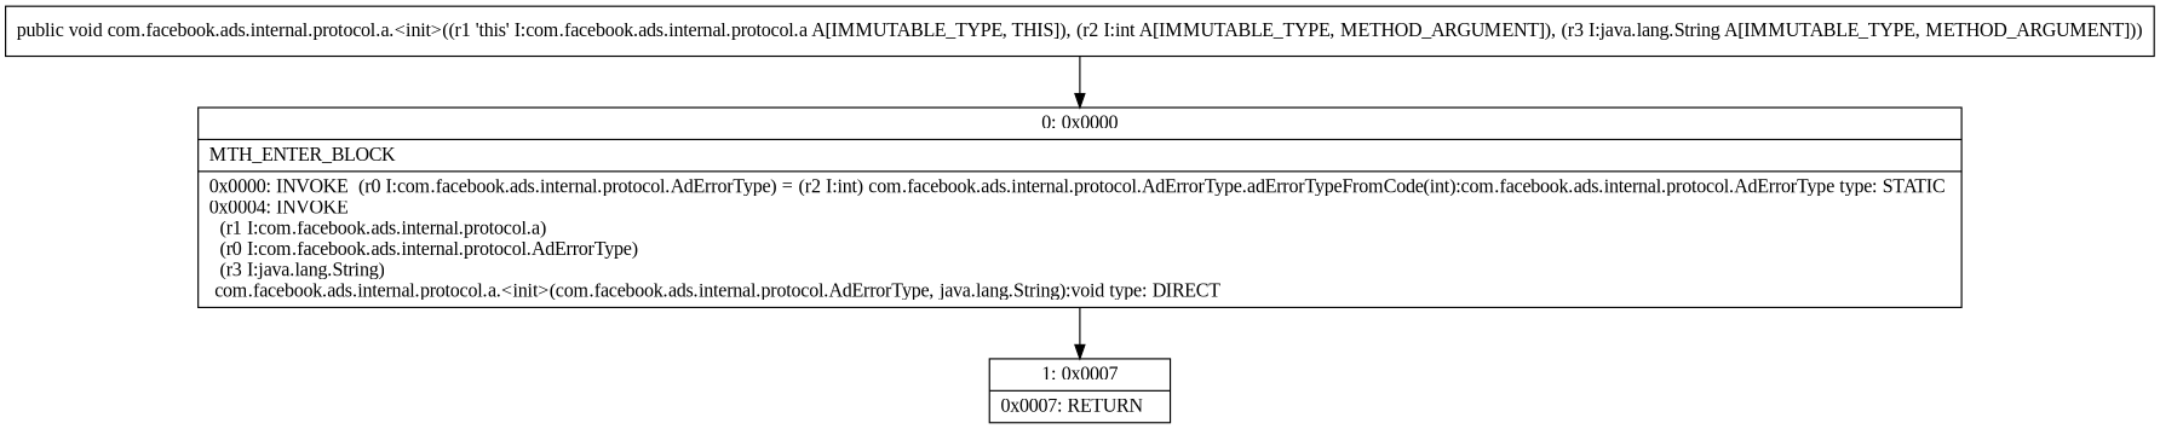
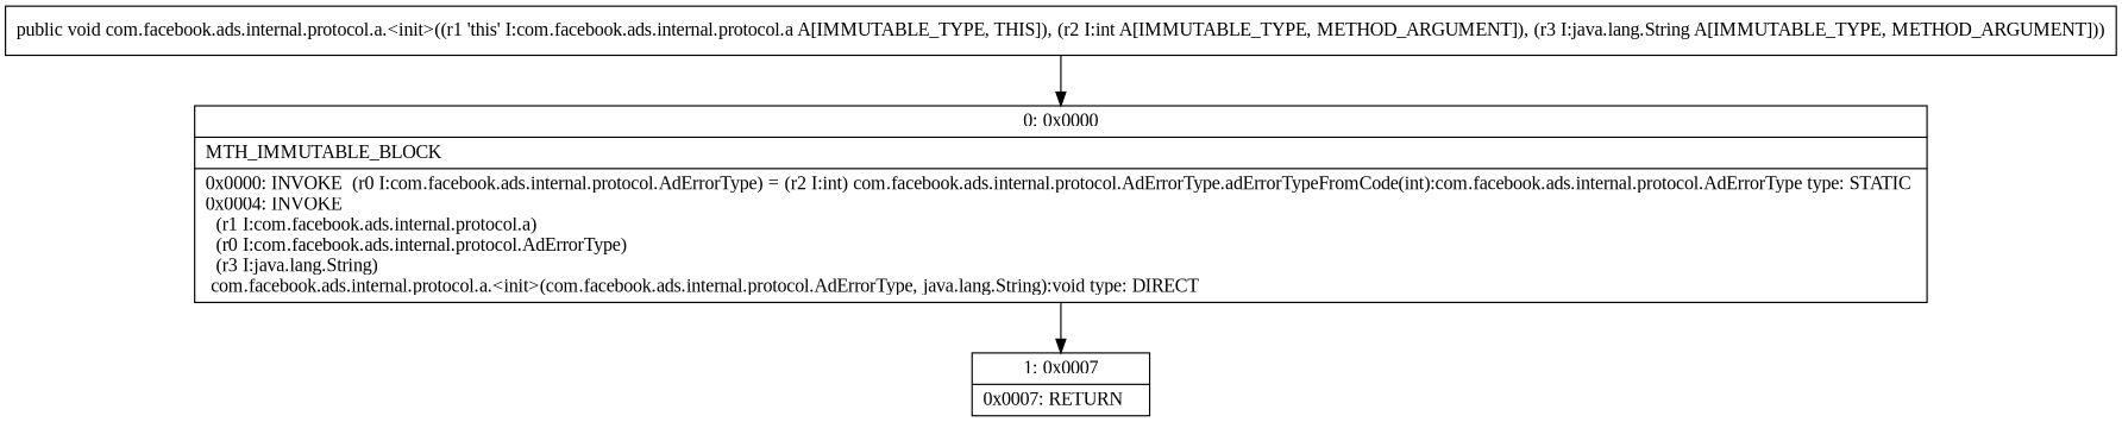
  digraph {
    fontname="Liberation Serif"
    node [shape=record fontname="Liberation Serif"]
    edge [fontname="Liberation Serif"]
-   n1 [label="{0\:\ 0x0000|MTH_ENTER_BLOCK\l|0x0000: INVOKE  (r0 I:com.facebook.ads.internal.protocol.AdErrorType) = (r2 I:int) com.facebook.ads.internal.protocol.AdErrorType.adErrorTypeFromCode(int):com.facebook.ads.internal.protocol.AdErrorType type: STATIC \l0x0004: INVOKE  \l  (r1 I:com.facebook.ads.internal.protocol.a)\l  (r0 I:com.facebook.ads.internal.protocol.AdErrorType)\l  (r3 I:java.lang.String)\l com.facebook.ads.internal.protocol.a.\<init\>(com.facebook.ads.internal.protocol.AdErrorType, java.lang.String):void type: DIRECT \l}"]
+   n1 [label="{0\:\ 0x0000|MTH_IMMUTABLE_BLOCK\l|0x0000: INVOKE  (r0 I:com.facebook.ads.internal.protocol.AdErrorType) = (r2 I:int) com.facebook.ads.internal.protocol.AdErrorType.adErrorTypeFromCode(int):com.facebook.ads.internal.protocol.AdErrorType type: STATIC \l0x0004: INVOKE  \l  (r1 I:com.facebook.ads.internal.protocol.a)\l  (r0 I:com.facebook.ads.internal.protocol.AdErrorType)\l  (r3 I:java.lang.String)\l com.facebook.ads.internal.protocol.a.\<init\>(com.facebook.ads.internal.protocol.AdErrorType, java.lang.String):void type: DIRECT \l}"]
    n2 [label="{1\:\ 0x0007|0x0007: RETURN   \l}"]
    n3 [label="{public void com.facebook.ads.internal.protocol.a.\<init\>((r1 'this' I:com.facebook.ads.internal.protocol.a A[IMMUTABLE_TYPE, THIS]), (r2 I:int A[IMMUTABLE_TYPE, METHOD_ARGUMENT]), (r3 I:java.lang.String A[IMMUTABLE_TYPE, METHOD_ARGUMENT])) }"]
    n1 -> n2
    n3 -> n1
  }
